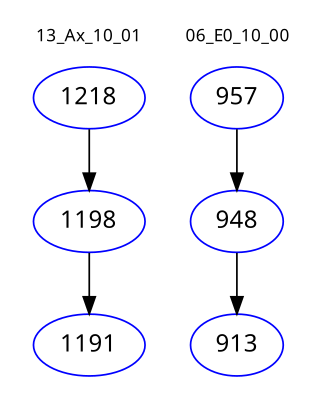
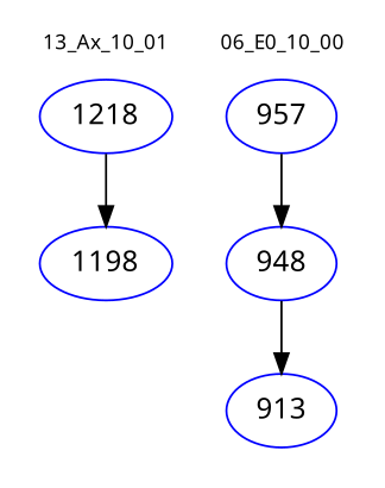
  digraph {
    fontname="Noto Sans"
    node [color=blue fontname="Noto Sans"]
    edge [color=black fontname="Noto Sans"]
    n1 [label=1218]
    n2 [label=1198]
-   n3 [label=1191]
    n4 [label=957]
    n5 [label=948]
    n6 [label=913]
    subgraph cluster_1 {
      color=white
      fontsize=10
      label="13_Ax_10_01"
      n1
      n2
-     n3
    }
    subgraph cluster_2 {
      color=white
      fontsize=10
      label="06_E0_10_00"
      n4
      n5
      n6
    }
    n1 -> n2
-   n2 -> n3
    n4 -> n5
    n5 -> n6
  }
